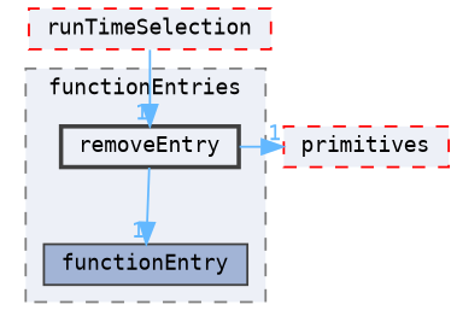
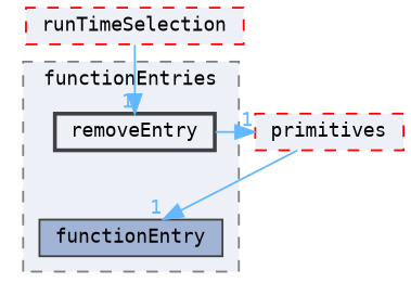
  digraph {
    compound=true
    fontname="DejaVu Sans Mono"
    node [color=grey25 fillcolor="#edf0f7" fontname="DejaVu Sans Mono" fontsize=10 shape=box style="filled,dashed"]
    edge [color=steelblue1 fontcolor=steelblue1 fontname="DejaVu Sans Mono" fontsize=10 headlabel=1 labeldistance=1.5 labelfontname=Helvetica labelfontsize=10]
    n1 [fillcolor="#a2b4d6" height=0.2 label=functionEntry style=filled width=0.4]
    n2 [height=0.2 label=removeEntry style="filled,bold" width=0.4]
    n3 [color=red height=0.2 label=primitives width=0.4]
    n4 [color=red height=0.2 label=runTimeSelection width=0.4]
    subgraph cluster_1 {
      bgcolor="#edf0f7"
      fontsize=10
      label=functionEntries
      pencolor=grey50
      style="filled,dashed"
      n1
      n2
    }
-   n2 -> n1
+   n3 -> n1
    n2 -> n3
    n4 -> n2
  }
